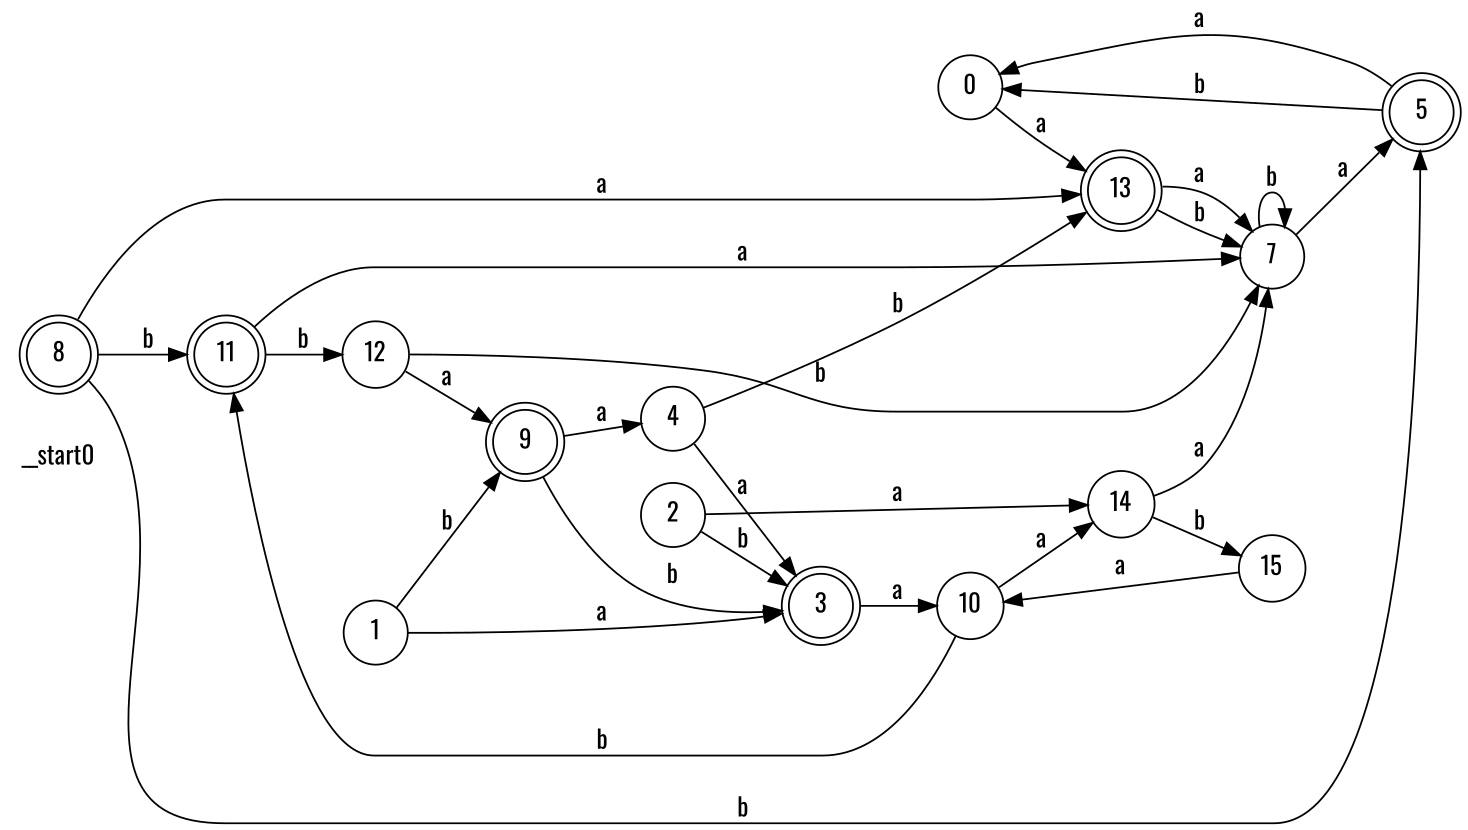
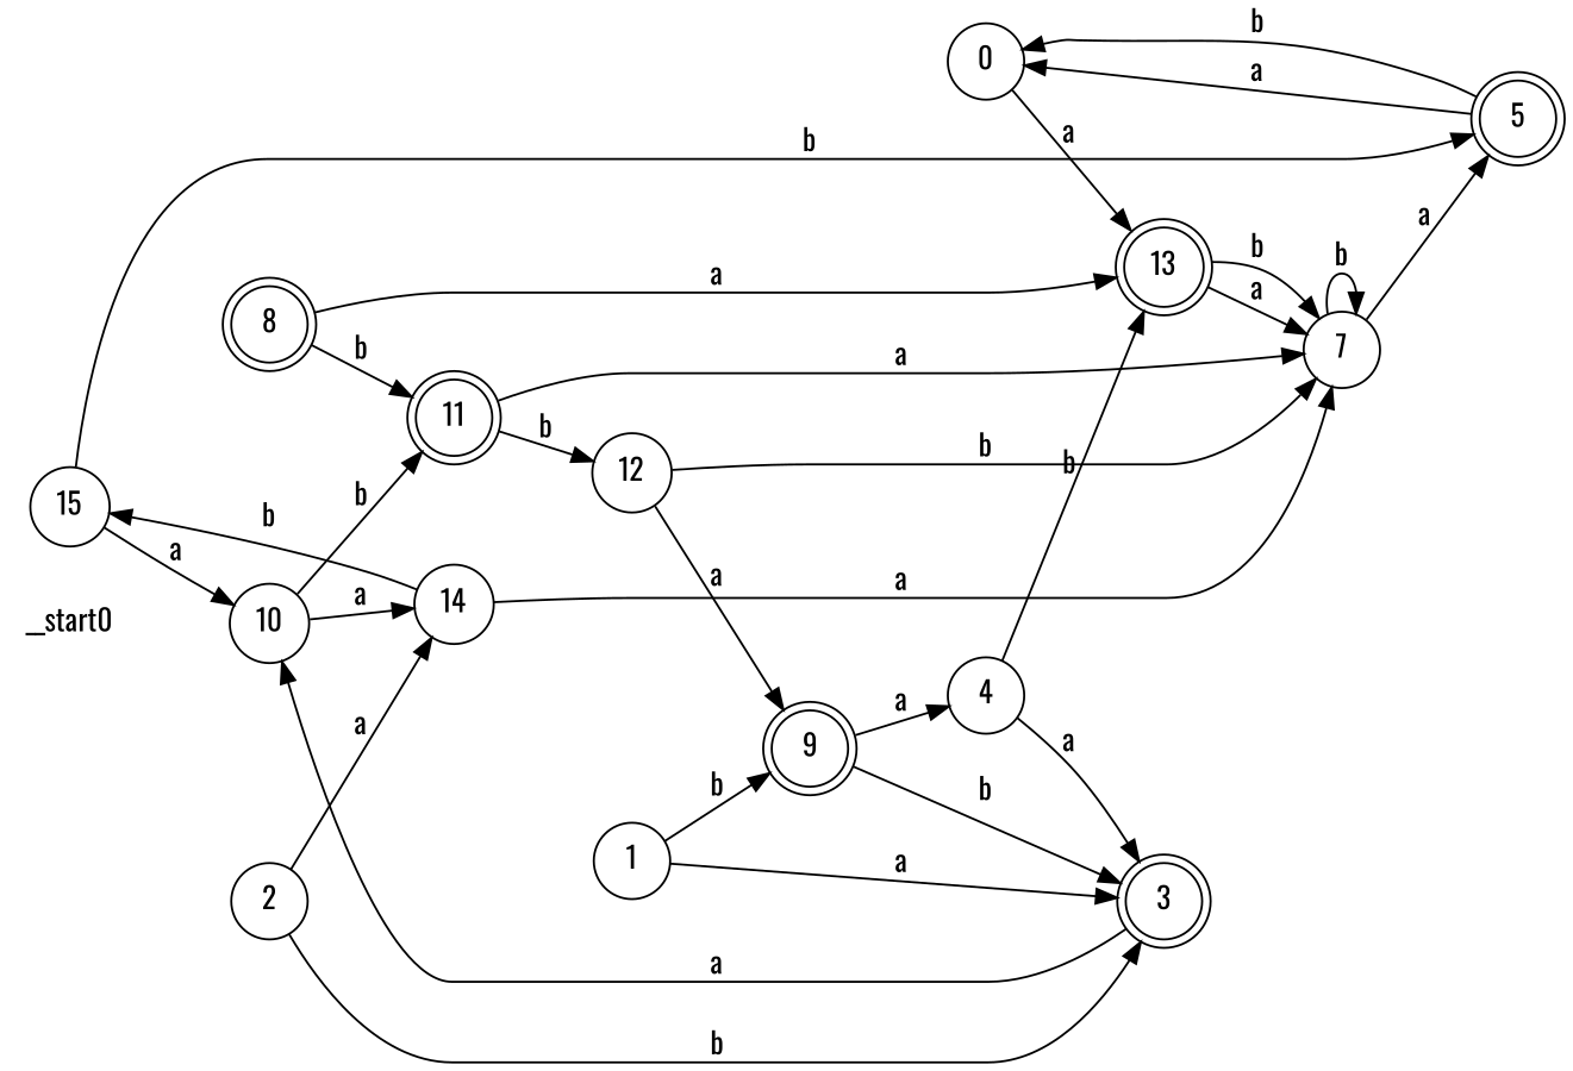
  digraph {
    fontname=Oswald
    rankdir=LR
    node [fontname=Oswald shape=circle color=black fillcolor=white style=filled]
    edge [fontname=Oswald]
    __start0 [shape=none color="" fillcolor="" style=""]
    n2 [label=0]
    n3 [label=13 shape=doublecircle style="rounded,filled"]
    n4 [label=8 shape=doublecircle style="rounded,filled"]
    n5 [label=11 shape=doublecircle style="rounded,filled"]
    n6 [label=7]
    n7 [label=1]
    n8 [label=3 shape=doublecircle style="rounded,filled"]
    n9 [label=9 shape=doublecircle style="rounded,filled"]
    n10 [label=10]
    n11 [label=4]
    n12 [label=2]
    n13 [label=14]
    n14 [label=15]
    n15 [label=5 shape=doublecircle style="rounded,filled"]
    n16 [label=12]
    n2 -> n3 [label=a]
    n3 -> n6 [label=a]
    n3 -> n6 [label=b]
    n4 -> n3 [label=a]
    n4 -> n5 [label=b]
    n5 -> n6 [label=a]
    n5 -> n16 [label=b]
    n6 -> n6 [label=b]
    n6 -> n15 [label=a]
    n7 -> n8 [label=a]
    n7 -> n9 [label=b]
    n8 -> n10 [label=a]
    n9 -> n8 [label=b]
    n9 -> n11 [label=a]
    n10 -> n5 [label=b]
    n10 -> n13 [label=a]
    n11 -> n3 [label=b]
    n11 -> n8 [label=a]
    n12 -> n8 [label=b]
    n12 -> n13 [label=a]
    n13 -> n6 [label=a]
    n13 -> n14 [label=b]
    n14 -> n10 [label=a]
-   n4 -> n15 [label=b]
+   n14 -> n15 [label=b]
    n15 -> n2 [label=a]
    n15 -> n2 [label=b]
    n16 -> n6 [label=b]
    n16 -> n9 [label=a]
  }
